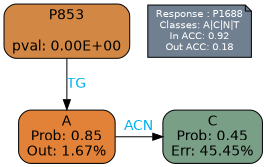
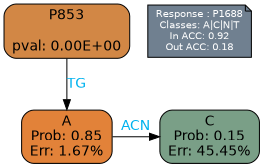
  digraph {
    ranksep=equally
    splines=polylines
    node [color=black fontname=helvetica shape=box style="filled, rounded"]
    edge [fontcolor=deepskyblue2 fontname=helvetica]
-   n1 [fillcolor="#7a9f87" label="C\nProb: 0.45\nErr: 45.45%"]
-   n2 [fillcolor="#e28239" label="A\nProb: 0.85\nOut: 1.67%"]
+   n1 [fillcolor="#7a9f87" label="C\nProb: 0.15\nErr: 45.45%"]
+   n2 [fillcolor="#e28239" label="A\nProb: 0.85\nErr: 1.67%"]
    n3 [align=left fillcolor=slategray fontcolor=white fontsize=10 label="Response : P1688\nClasses: A|C|N|T\nIn ACC: 0.92\nOut ACC: 0.18\n" shape=note style=filled]
    n4 [fillcolor="#d28745" label="P853\n\npval: 0.00E+00"]
    subgraph sub_1 {
      rank=same
      n1
      n2
    }
    subgraph sub_2 {
      rank=same
      n3
      n4
    }
    n2 -> n1 [label=ACN]
    n4 -> n2 [label=TG]
  }
